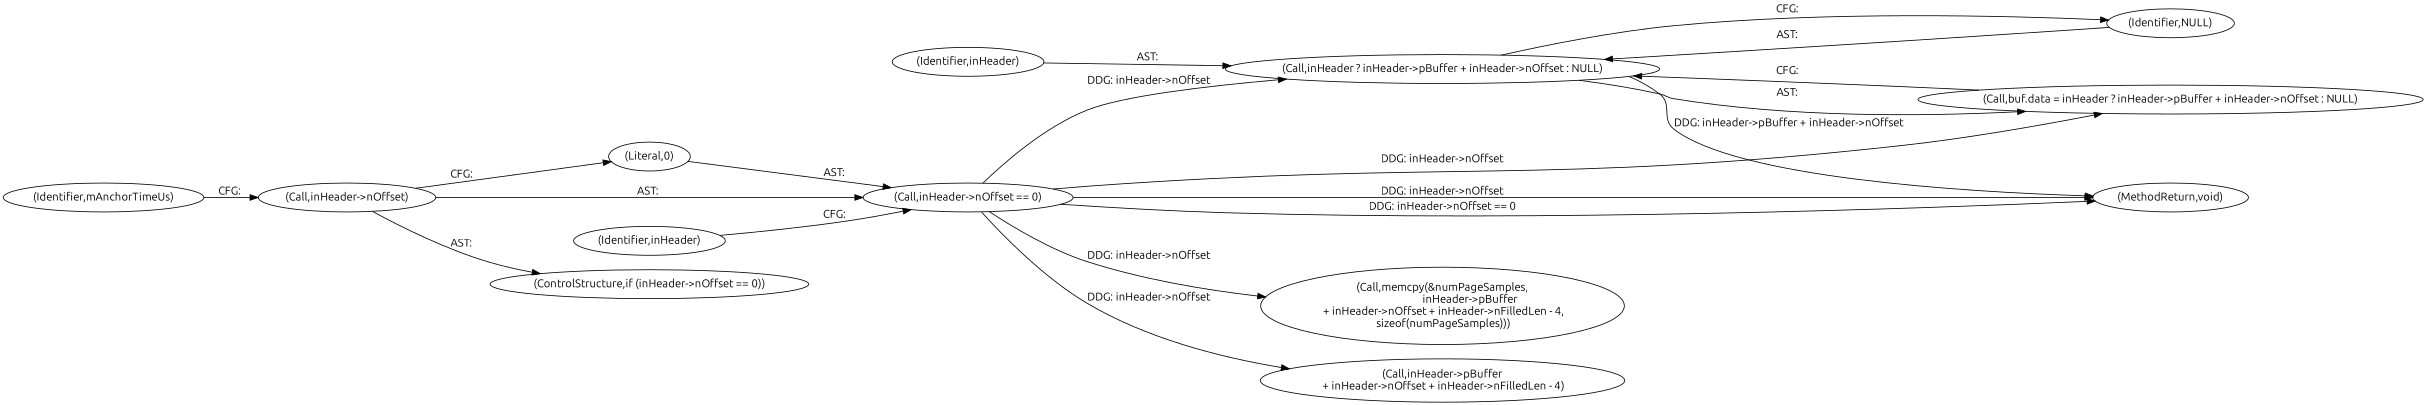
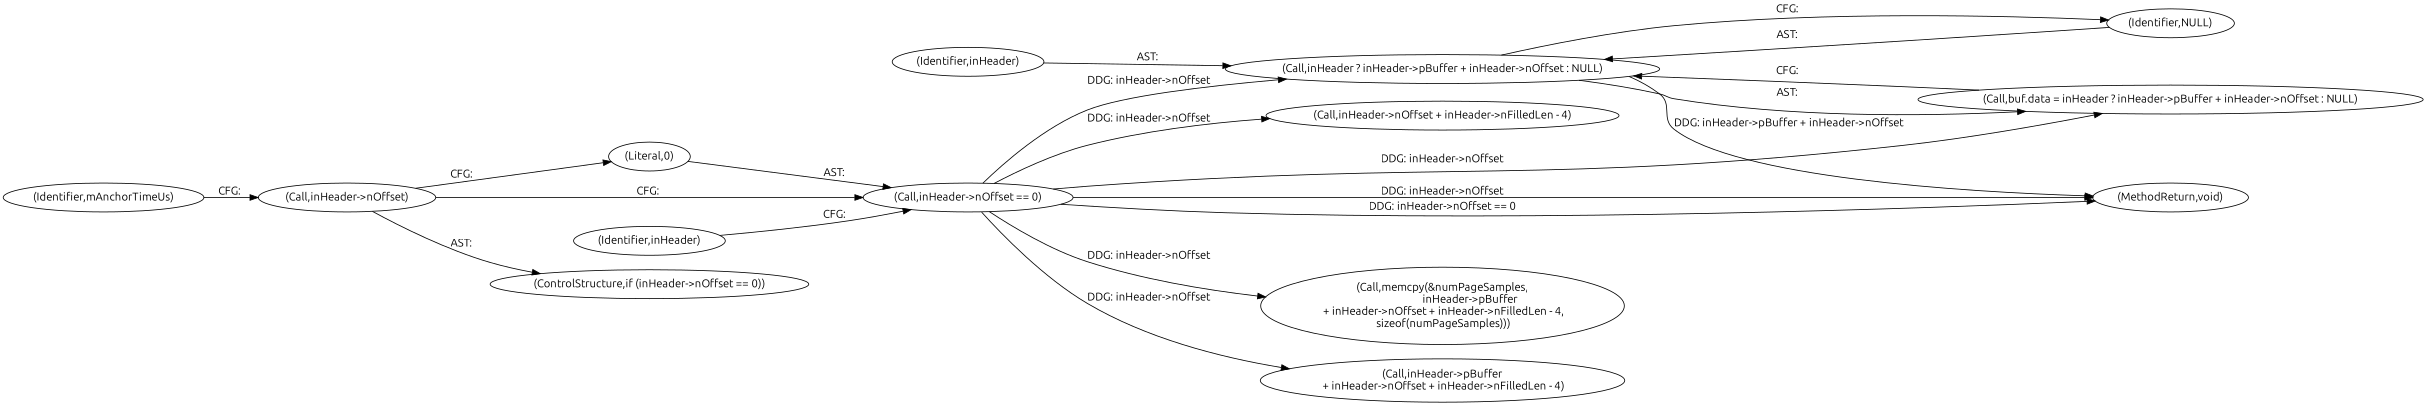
  digraph {
    fontname=Ubuntu
    rankdir=LR
    node [fontname=Ubuntu]
    edge [fontname=Ubuntu]
    n1 [label="(Call,inHeader ? inHeader->pBuffer + inHeader->nOffset : NULL)"]
    n2 [label="(MethodReturn,void)"]
    n3 [label="(Identifier,NULL)"]
    n4 [label="(Call,buf.data = inHeader ? inHeader->pBuffer + inHeader->nOffset : NULL)"]
    n5 [label="(Call,inHeader->nOffset == 0)"]
    n6 [label="(Call,memcpy(&numPageSamples,\n                       inHeader->pBuffer\n + inHeader->nOffset + inHeader->nFilledLen - 4,\n sizeof(numPageSamples)))"]
    n7 [label="(Call,inHeader->pBuffer\n + inHeader->nOffset + inHeader->nFilledLen - 4)"]
+   n8 [label="(Call,inHeader->nOffset + inHeader->nFilledLen - 4)"]
    n9 [label="(ControlStructure,if (inHeader->nOffset == 0))"]
    n10 [label="(Literal,0)"]
    n11 [label="(Identifier,mAnchorTimeUs)"]
    n12 [label="(Call,inHeader->nOffset)"]
    n13 [label="(Identifier,inHeader)"]
    n14 [label="(Identifier,inHeader)"]
    n1 -> n2 [label="DDG: inHeader->pBuffer + inHeader->nOffset"]
    n1 -> n3 [label="CFG: "]
    n1 -> n4 [label="AST: "]
    n3 -> n1 [label="AST: "]
    n4 -> n1 [label="CFG: "]
    n5 -> n1 [label="DDG: inHeader->nOffset"]
    n5 -> n2 [label="DDG: inHeader->nOffset"]
    n5 -> n2 [label="DDG: inHeader->nOffset == 0"]
    n5 -> n4 [label="DDG: inHeader->nOffset"]
    n5 -> n6 [label="DDG: inHeader->nOffset"]
    n5 -> n7 [label="DDG: inHeader->nOffset"]
+   n5 -> n8 [label="DDG: inHeader->nOffset"]
    n10 -> n5 [label="AST: "]
    n11 -> n12 [label="CFG: "]
-   n12 -> n5 [label="AST: "]
+   n12 -> n5 [label="CFG: "]
    n12 -> n9 [label="AST: "]
    n12 -> n10 [label="CFG: "]
    n13 -> n1 [label="AST: "]
    n14 -> n5 [label="CFG: "]
  }
